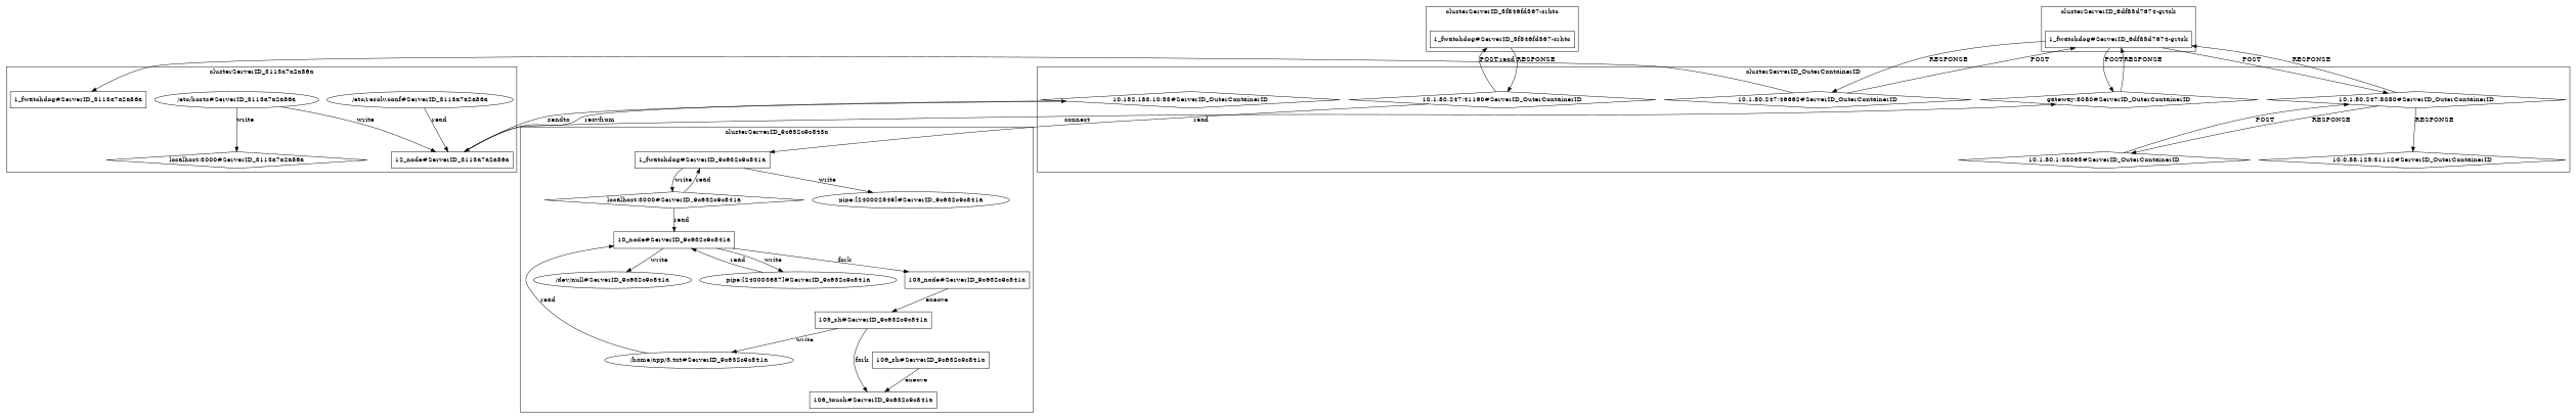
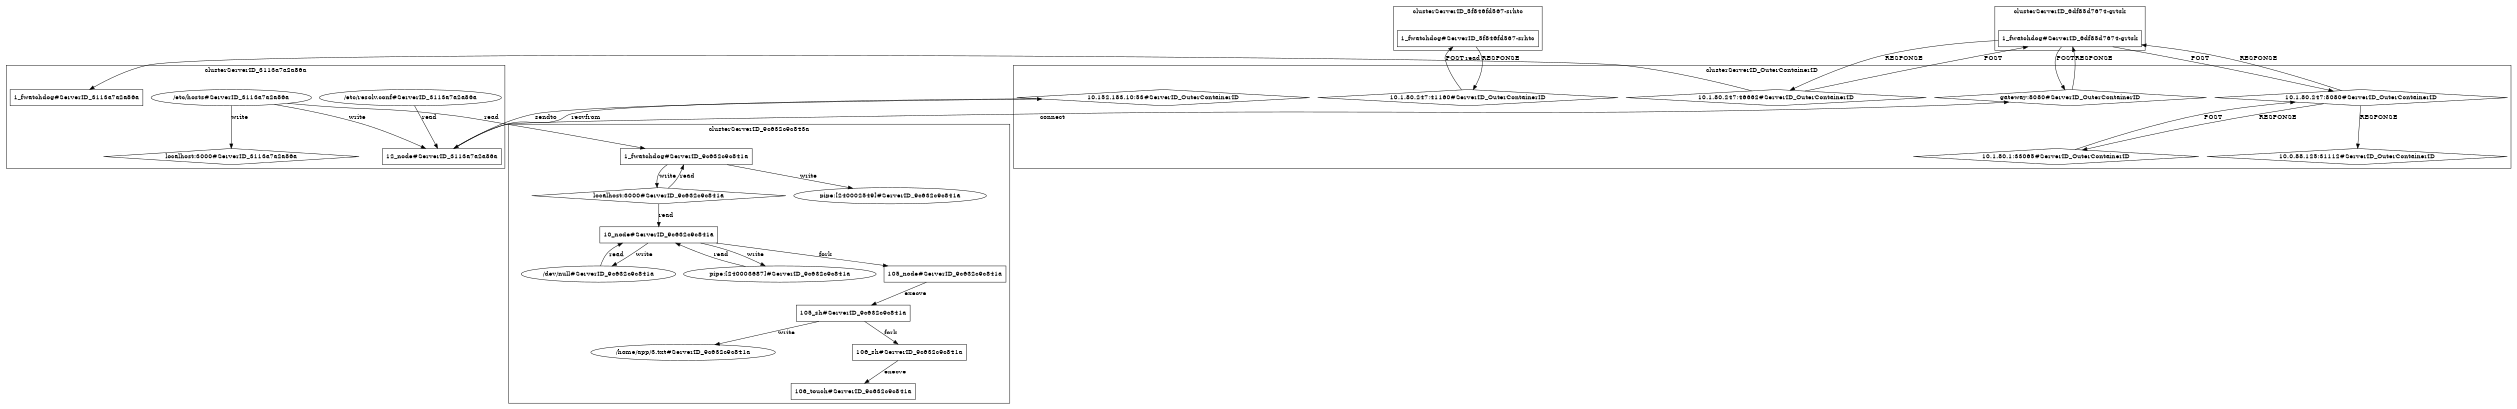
  digraph {
    node [shape=box]
    "1_fwatchdog#ServerID_3113a7a2a86a"
    "localhost:3000#ServerID_3113a7a2a86a" [shape=diamond]
    "/etc/hosts#ServerID_3113a7a2a86a" [shape=ellipse]
    "12_node#ServerID_3113a7a2a86a"
    "/etc/resolv.conf#ServerID_3113a7a2a86a" [shape=ellipse]
    "1_fwatchdog#ServerID_5f846fd567-srhtc"
    "1_fwatchdog#ServerID_6df85d7674-grtsk"
    "1_fwatchdog#ServerID_9c632c9c841a"
    "localhost:3000#ServerID_9c632c9c841a" [shape=diamond]
    "10_node#ServerID_9c632c9c841a"
    "105_node#ServerID_9c632c9c841a"
    "/dev/null#ServerID_9c632c9c841a" [shape=ellipse]
    "pipe:[240003687]#ServerID_9c632c9c841a" [shape=ellipse]
    "105_sh#ServerID_9c632c9c841a"
    "106_sh#ServerID_9c632c9c841a"
    "106_touch#ServerID_9c632c9c841a"
    "/home/app/3.txt#ServerID_9c632c9c841a" [shape=ellipse]
    "pipe:[240002549]#ServerID_9c632c9c841a" [shape=ellipse]
    "gateway:8080#ServerID_OuterContainerID" [shape=diamond]
    "10.1.80.247:8080#ServerID_OuterContainerID" [shape=diamond]
    "10.1.80.247:41160#ServerID_OuterContainerID" [shape=diamond]
    "10.1.80.247:46662#ServerID_OuterContainerID" [shape=diamond]
    "10.152.183.10:53#ServerID_OuterContainerID" [shape=diamond]
    "10.1.80.1:33065#ServerID_OuterContainerID" [shape=diamond]
    "10.0.88.125:31112#ServerID_OuterContainerID" [shape=diamond]
    subgraph cluster_1 {
      label=clusterServerID_3113a7a2a86a
      "1_fwatchdog#ServerID_3113a7a2a86a"
      "localhost:3000#ServerID_3113a7a2a86a"
      "/etc/hosts#ServerID_3113a7a2a86a"
      "12_node#ServerID_3113a7a2a86a"
      "/etc/resolv.conf#ServerID_3113a7a2a86a"
    }
    subgraph cluster_2 {
      label="clusterServerID_5f846fd567-srhtc"
      "1_fwatchdog#ServerID_5f846fd567-srhtc"
    }
    subgraph cluster_3 {
      label="clusterServerID_6df85d7674-grtsk"
      "1_fwatchdog#ServerID_6df85d7674-grtsk"
    }
    subgraph cluster_4 {
      label=clusterServerID_9c632c9c843a
      "1_fwatchdog#ServerID_9c632c9c841a"
      "localhost:3000#ServerID_9c632c9c841a"
      "10_node#ServerID_9c632c9c841a"
      "105_node#ServerID_9c632c9c841a"
      "/dev/null#ServerID_9c632c9c841a"
      "pipe:[240003687]#ServerID_9c632c9c841a"
      "105_sh#ServerID_9c632c9c841a"
      "106_sh#ServerID_9c632c9c841a"
      "106_touch#ServerID_9c632c9c841a"
      "/home/app/3.txt#ServerID_9c632c9c841a"
      "pipe:[240002549]#ServerID_9c632c9c841a"
    }
    subgraph cluster_5 {
      label=clusterServerID_OuterContainerID
      "gateway:8080#ServerID_OuterContainerID"
      "10.1.80.247:8080#ServerID_OuterContainerID"
      "10.1.80.247:41160#ServerID_OuterContainerID"
      "10.1.80.247:46662#ServerID_OuterContainerID"
      "10.152.183.10:53#ServerID_OuterContainerID"
      "10.1.80.1:33065#ServerID_OuterContainerID"
      "10.0.88.125:31112#ServerID_OuterContainerID"
    }
    "/etc/hosts#ServerID_3113a7a2a86a" -> "localhost:3000#ServerID_3113a7a2a86a" [label=write]
    "/etc/hosts#ServerID_3113a7a2a86a" -> "12_node#ServerID_3113a7a2a86a" [label=write]
    "12_node#ServerID_3113a7a2a86a" -> "gateway:8080#ServerID_OuterContainerID" [label=connect]
    "12_node#ServerID_3113a7a2a86a" -> "10.152.183.10:53#ServerID_OuterContainerID" [label=sendto]
    "/etc/resolv.conf#ServerID_3113a7a2a86a" -> "12_node#ServerID_3113a7a2a86a" [label=read]
    "1_fwatchdog#ServerID_5f846fd567-srhtc" -> "10.1.80.247:41160#ServerID_OuterContainerID" [label=RESPONSE]
    "1_fwatchdog#ServerID_6df85d7674-grtsk" -> "gateway:8080#ServerID_OuterContainerID" [label=POST]
    "1_fwatchdog#ServerID_6df85d7674-grtsk" -> "10.1.80.247:8080#ServerID_OuterContainerID" [label=POST]
    "1_fwatchdog#ServerID_6df85d7674-grtsk" -> "10.1.80.247:46662#ServerID_OuterContainerID" [label=RESPONSE]
    "1_fwatchdog#ServerID_9c632c9c841a" -> "localhost:3000#ServerID_9c632c9c841a" [label=write]
    "1_fwatchdog#ServerID_9c632c9c841a" -> "pipe:[240002549]#ServerID_9c632c9c841a" [label=write]
    "localhost:3000#ServerID_9c632c9c841a" -> "1_fwatchdog#ServerID_9c632c9c841a" [label=read]
    "localhost:3000#ServerID_9c632c9c841a" -> "10_node#ServerID_9c632c9c841a" [label=read]
    "10_node#ServerID_9c632c9c841a" -> "105_node#ServerID_9c632c9c841a" [label=fork]
    "10_node#ServerID_9c632c9c841a" -> "/dev/null#ServerID_9c632c9c841a" [label=write]
    "10_node#ServerID_9c632c9c841a" -> "pipe:[240003687]#ServerID_9c632c9c841a" [label=write]
    "105_node#ServerID_9c632c9c841a" -> "105_sh#ServerID_9c632c9c841a" [label=execve]
-   "/home/app/3.txt#ServerID_9c632c9c841a" -> "10_node#ServerID_9c632c9c841a" [label=read]
+   "/dev/null#ServerID_9c632c9c841a" -> "10_node#ServerID_9c632c9c841a" [label=read]
    "pipe:[240003687]#ServerID_9c632c9c841a" -> "10_node#ServerID_9c632c9c841a" [label=read]
-   "105_sh#ServerID_9c632c9c841a" -> "106_touch#ServerID_9c632c9c841a" [label=fork]
+   "105_sh#ServerID_9c632c9c841a" -> "106_sh#ServerID_9c632c9c841a" [label=fork]
    "105_sh#ServerID_9c632c9c841a" -> "/home/app/3.txt#ServerID_9c632c9c841a" [label=write]
    "106_sh#ServerID_9c632c9c841a" -> "106_touch#ServerID_9c632c9c841a" [label=execve]
    "gateway:8080#ServerID_OuterContainerID" -> "1_fwatchdog#ServerID_6df85d7674-grtsk" [label=RESPONSE]
    "10.1.80.247:8080#ServerID_OuterContainerID" -> "1_fwatchdog#ServerID_6df85d7674-grtsk" [label=RESPONSE]
    "10.1.80.247:8080#ServerID_OuterContainerID" -> "10.1.80.1:33065#ServerID_OuterContainerID" [label=RESPONSE]
    "10.1.80.247:8080#ServerID_OuterContainerID" -> "10.0.88.125:31112#ServerID_OuterContainerID" [label=RESPONSE]
    "10.1.80.247:41160#ServerID_OuterContainerID" -> "1_fwatchdog#ServerID_5f846fd567-srhtc" [label=POST]
-   "10.1.80.247:41160#ServerID_OuterContainerID" -> "1_fwatchdog#ServerID_9c632c9c841a" [label=read]
+   "/etc/hosts#ServerID_3113a7a2a86a" -> "1_fwatchdog#ServerID_9c632c9c841a" [label=read]
    "10.1.80.247:46662#ServerID_OuterContainerID" -> "1_fwatchdog#ServerID_3113a7a2a86a" [label=read]
    "10.1.80.247:46662#ServerID_OuterContainerID" -> "1_fwatchdog#ServerID_6df85d7674-grtsk" [label=POST]
    "10.152.183.10:53#ServerID_OuterContainerID" -> "12_node#ServerID_3113a7a2a86a" [label=recvfrom]
    "10.1.80.1:33065#ServerID_OuterContainerID" -> "10.1.80.247:8080#ServerID_OuterContainerID" [label=POST]
  }
